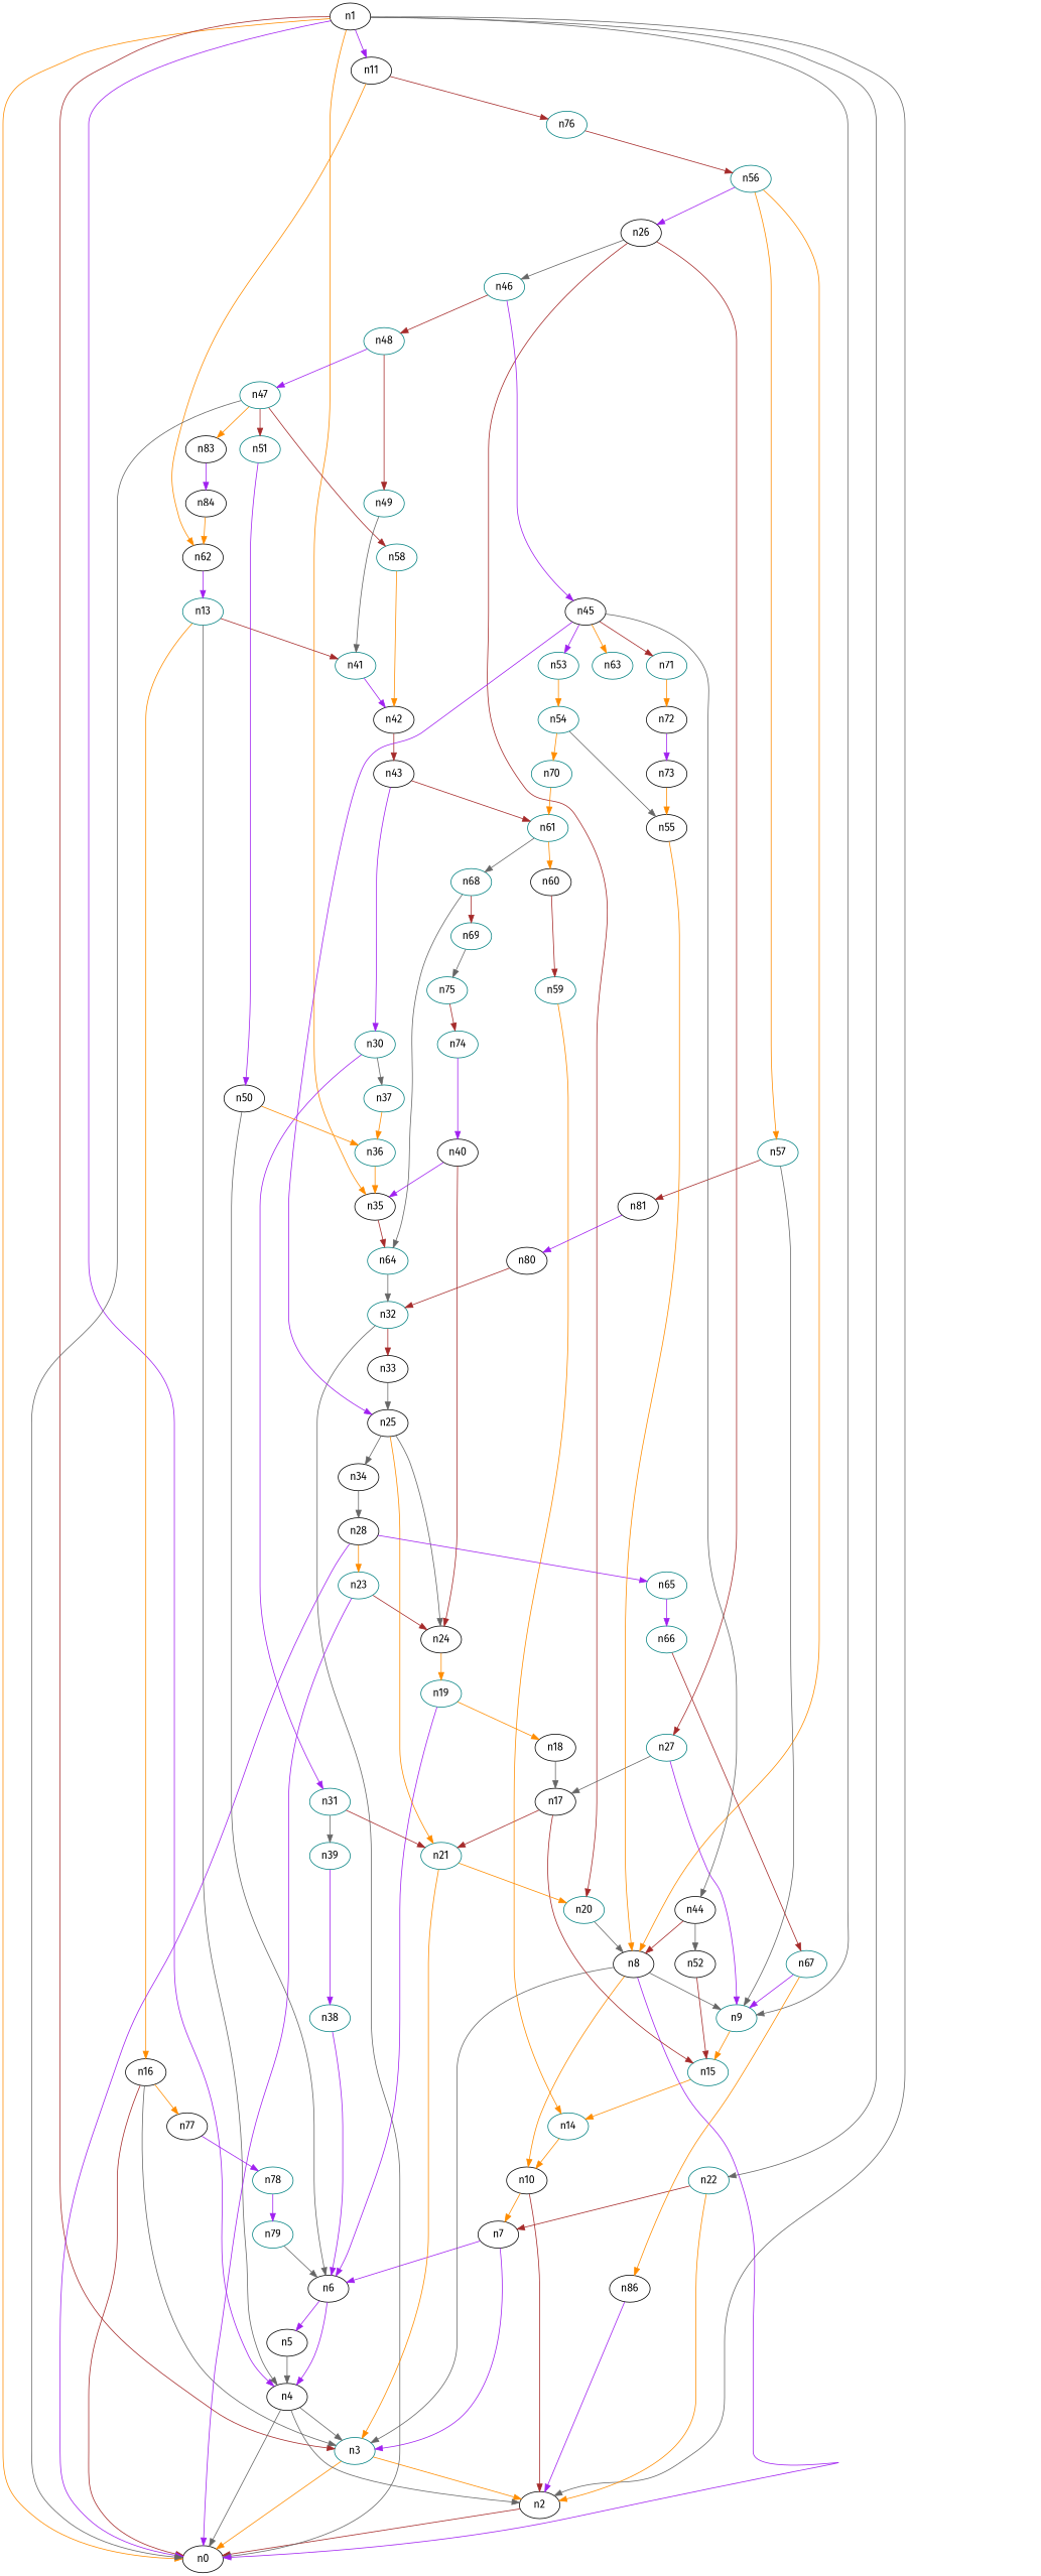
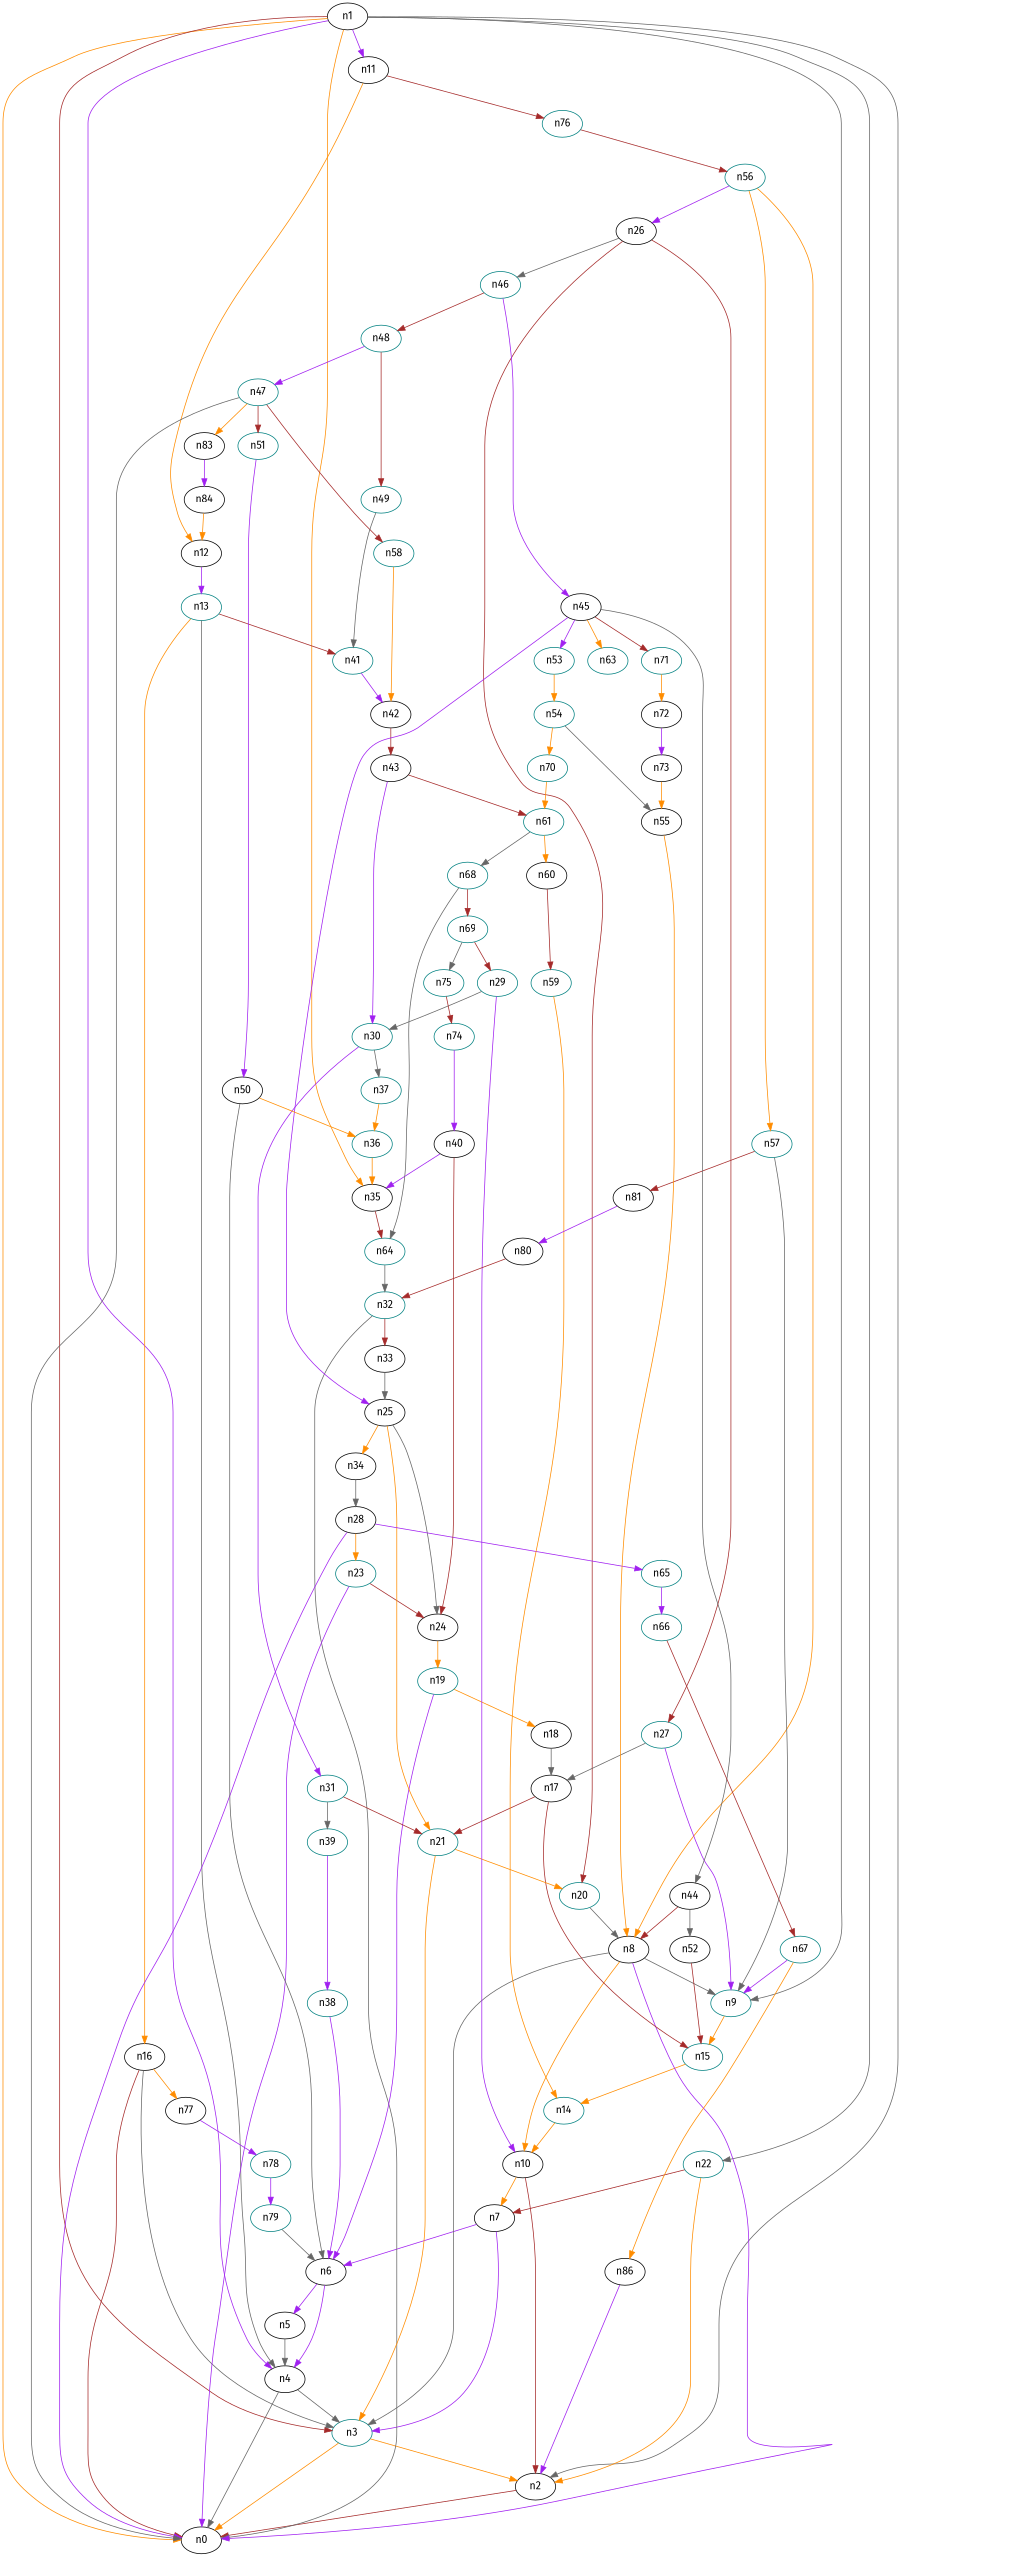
  digraph {
    fontname="Fira Sans"
    node [color=teal fontname="Fira Sans"]
    edge [color=darkorange fontname="Fira Sans"]
    n1 [color=black]
    n0 [color=black]
    n2 [color=black]
    n3
    n4 [color=black]
    n9
    n11 [color=black]
    n22
    n35 [color=black]
    n15
-   n12 [color=black label=n62]
+   n12 [color=black]
    n76
    n7 [color=black]
    n64
    n14
    n13
    n56
    n6 [color=black]
    n32
    n5 [color=black]
    n8 [color=black]
    n10 [color=black]
    n16 [color=black]
    n41
    n26 [color=black]
    n57
    n77 [color=black]
    n42 [color=black]
    n78
    n43 [color=black]
    n79
    n17 [color=black]
    n21
    n20
    n18 [color=black]
    n19
    n23
    n24 [color=black]
    n25 [color=black]
    n34 [color=black]
    n28 [color=black]
    n65
    n27
    n46
    n45 [color=black]
    n48
    n44 [color=black]
    n53
    n63
    n71
    n47
    n49
    n66
    n67
+   n29
    n30
    n31
    n37
    n39
    n36
    n38
    n33 [color=black]
    n40 [color=black]
    n61
    n60 [color=black]
    n68
    n59
    n69
    n52 [color=black]
    n54
    n72 [color=black]
    n55 [color=black]
    n70
    n73 [color=black]
    n51
    n58
    n83 [color=black]
    n50 [color=black]
    n84 [color=black]
    n81 [color=black]
    n80 [color=black]
    n75
    n82 [color=black label=n86]
    n74
    n1 -> n0
    n1 -> n2 [color=gray40]
    n1 -> n3 [color=brown]
    n1 -> n4 [color=purple]
    n1 -> n9 [color=gray40]
    n1 -> n11 [color=purple]
    n1 -> n22 [color=gray40]
    n1 -> n35
    n2 -> n0 [color=brown]
    n3 -> n0
    n3 -> n2
    n4 -> n0 [color=gray40]
-   n4 -> n2 [color=gray40]
    n4 -> n3 [color=gray40]
    n9 -> n15
    n11 -> n12
    n11 -> n76 [color=brown]
    n22 -> n2
    n22 -> n7 [color=brown]
    n35 -> n64 [color=brown]
    n15 -> n14
    n12 -> n13 [color=purple]
    n76 -> n56 [color=brown]
    n7 -> n3 [color=purple]
    n7 -> n6 [color=purple]
    n64 -> n32 [color=gray40]
    n14 -> n10
    n13 -> n4 [color=gray40]
    n13 -> n16
    n13 -> n41 [color=brown]
    n56 -> n8
    n56 -> n26 [color=purple]
    n56 -> n57
    n6 -> n4 [color=purple]
    n6 -> n5 [color=purple]
    n32 -> n0 [color=gray40]
    n32 -> n33 [color=brown]
    n5 -> n4 [color=gray40]
    n8 -> n0 [color=purple]
    n8 -> n3 [color=gray40]
    n8 -> n9 [color=gray40]
    n8 -> n10
    n10 -> n2 [color=brown]
    n10 -> n7
    n16 -> n0 [color=brown]
    n16 -> n3 [color=gray40]
    n16 -> n77
    n41 -> n42 [color=purple]
    n26 -> n20 [color=brown]
    n26 -> n27 [color=brown]
    n26 -> n46 [color=gray40]
    n57 -> n9 [color=gray40]
    n57 -> n81 [color=brown]
    n77 -> n78 [color=purple]
    n42 -> n43 [color=brown]
    n78 -> n79 [color=purple]
    n43 -> n30 [color=purple]
    n43 -> n61 [color=brown]
    n79 -> n6 [color=gray40]
    n17 -> n15 [color=brown]
    n17 -> n21 [color=brown]
    n21 -> n3
    n21 -> n20
    n20 -> n8 [color=gray40]
    n18 -> n17 [color=gray40]
    n19 -> n6 [color=purple]
    n19 -> n18
    n23 -> n0 [color=purple]
    n23 -> n24 [color=brown]
    n24 -> n19
    n25 -> n21
    n25 -> n24 [color=gray40]
-   n25 -> n34 [color=gray40]
+   n25 -> n34
    n34 -> n28 [color=gray40]
    n28 -> n0 [color=purple]
    n28 -> n23
    n28 -> n65 [color=purple]
    n65 -> n66 [color=purple]
    n27 -> n9 [color=purple]
    n27 -> n17 [color=gray40]
    n46 -> n45 [color=purple]
    n46 -> n48 [color=brown]
    n45 -> n25 [color=purple]
    n45 -> n44 [color=gray40]
    n45 -> n53 [color=purple]
    n45 -> n63
    n45 -> n71 [color=brown]
    n48 -> n47 [color=purple]
    n48 -> n49 [color=brown]
    n44 -> n8 [color=brown]
    n44 -> n52 [color=gray40]
    n53 -> n54
    n71 -> n72
    n47 -> n0 [color=gray40]
    n47 -> n51 [color=brown]
    n47 -> n58 [color=brown]
    n47 -> n83
    n49 -> n41 [color=gray40]
    n66 -> n67 [color=brown]
    n67 -> n9 [color=purple]
    n67 -> n82
+   n29 -> n10 [color=purple]
+   n29 -> n30 [color=gray40]
    n30 -> n31 [color=purple]
    n30 -> n37 [color=gray40]
    n31 -> n21 [color=brown]
    n31 -> n39 [color=gray40]
    n37 -> n36
    n39 -> n38 [color=purple]
    n36 -> n35
    n38 -> n6 [color=purple]
    n33 -> n25 [color=gray40]
    n40 -> n35 [color=purple]
    n40 -> n24 [color=brown]
    n61 -> n60
    n61 -> n68 [color=gray40]
    n60 -> n59 [color=brown]
    n68 -> n64 [color=gray40]
    n68 -> n69 [color=brown]
    n59 -> n14
+   n69 -> n29 [color=brown]
    n69 -> n75 [color=gray40]
    n52 -> n15 [color=brown]
    n54 -> n55 [color=gray40]
    n54 -> n70
    n72 -> n73 [color=purple]
    n55 -> n8
    n70 -> n61
    n73 -> n55
    n51 -> n50 [color=purple]
    n58 -> n42
    n83 -> n84 [color=purple]
    n50 -> n6 [color=gray40]
    n50 -> n36
    n84 -> n12
    n81 -> n80 [color=purple]
    n80 -> n32 [color=brown]
    n75 -> n74 [color=brown]
    n82 -> n2 [color=purple]
    n74 -> n40 [color=purple]
  }
